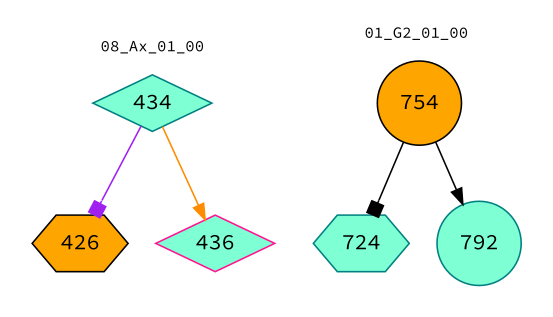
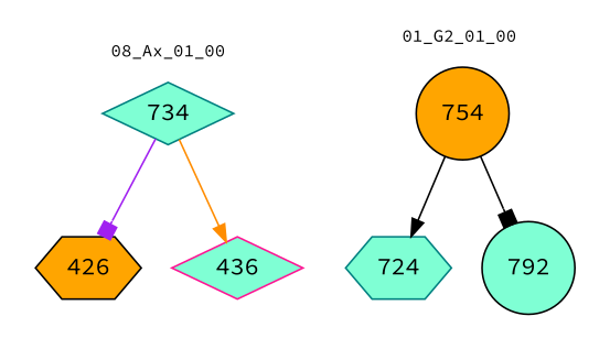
  digraph {
    fontname="Source Code Pro"
    node [color=black fillcolor=aquamarine fontname="Source Code Pro" shape=diamond style=filled]
    edge [arrowhead=box color=black fontname="Source Code Pro"]
-   n1 [color=teal label=434]
+   n1 [color=teal label=734]
    n2 [fillcolor=orange label=426 shape=hexagon]
    n3 [color=deeppink label=436]
    n4 [fillcolor=orange label=754 shape=circle]
    n5 [color=teal label=724 shape=hexagon]
-   n6 [color=teal label=792 shape=circle]
+   n6 [label=792 shape=circle]
    subgraph cluster_1 {
      color=white
      fontsize=10
      label="08_Ax_01_00"
      n1
      n2
      n3
    }
    subgraph cluster_2 {
      color=white
      fontsize=10
      label="01_G2_01_00"
      n4
      n5
      n6
    }
    n1 -> n2 [color=purple]
    n1 -> n3 [arrowhead=normal color=darkorange]
-   n4 -> n5
-   n4 -> n6 [arrowhead=normal]
+   n4 -> n5 [arrowhead=normal]
+   n4 -> n6
  }
